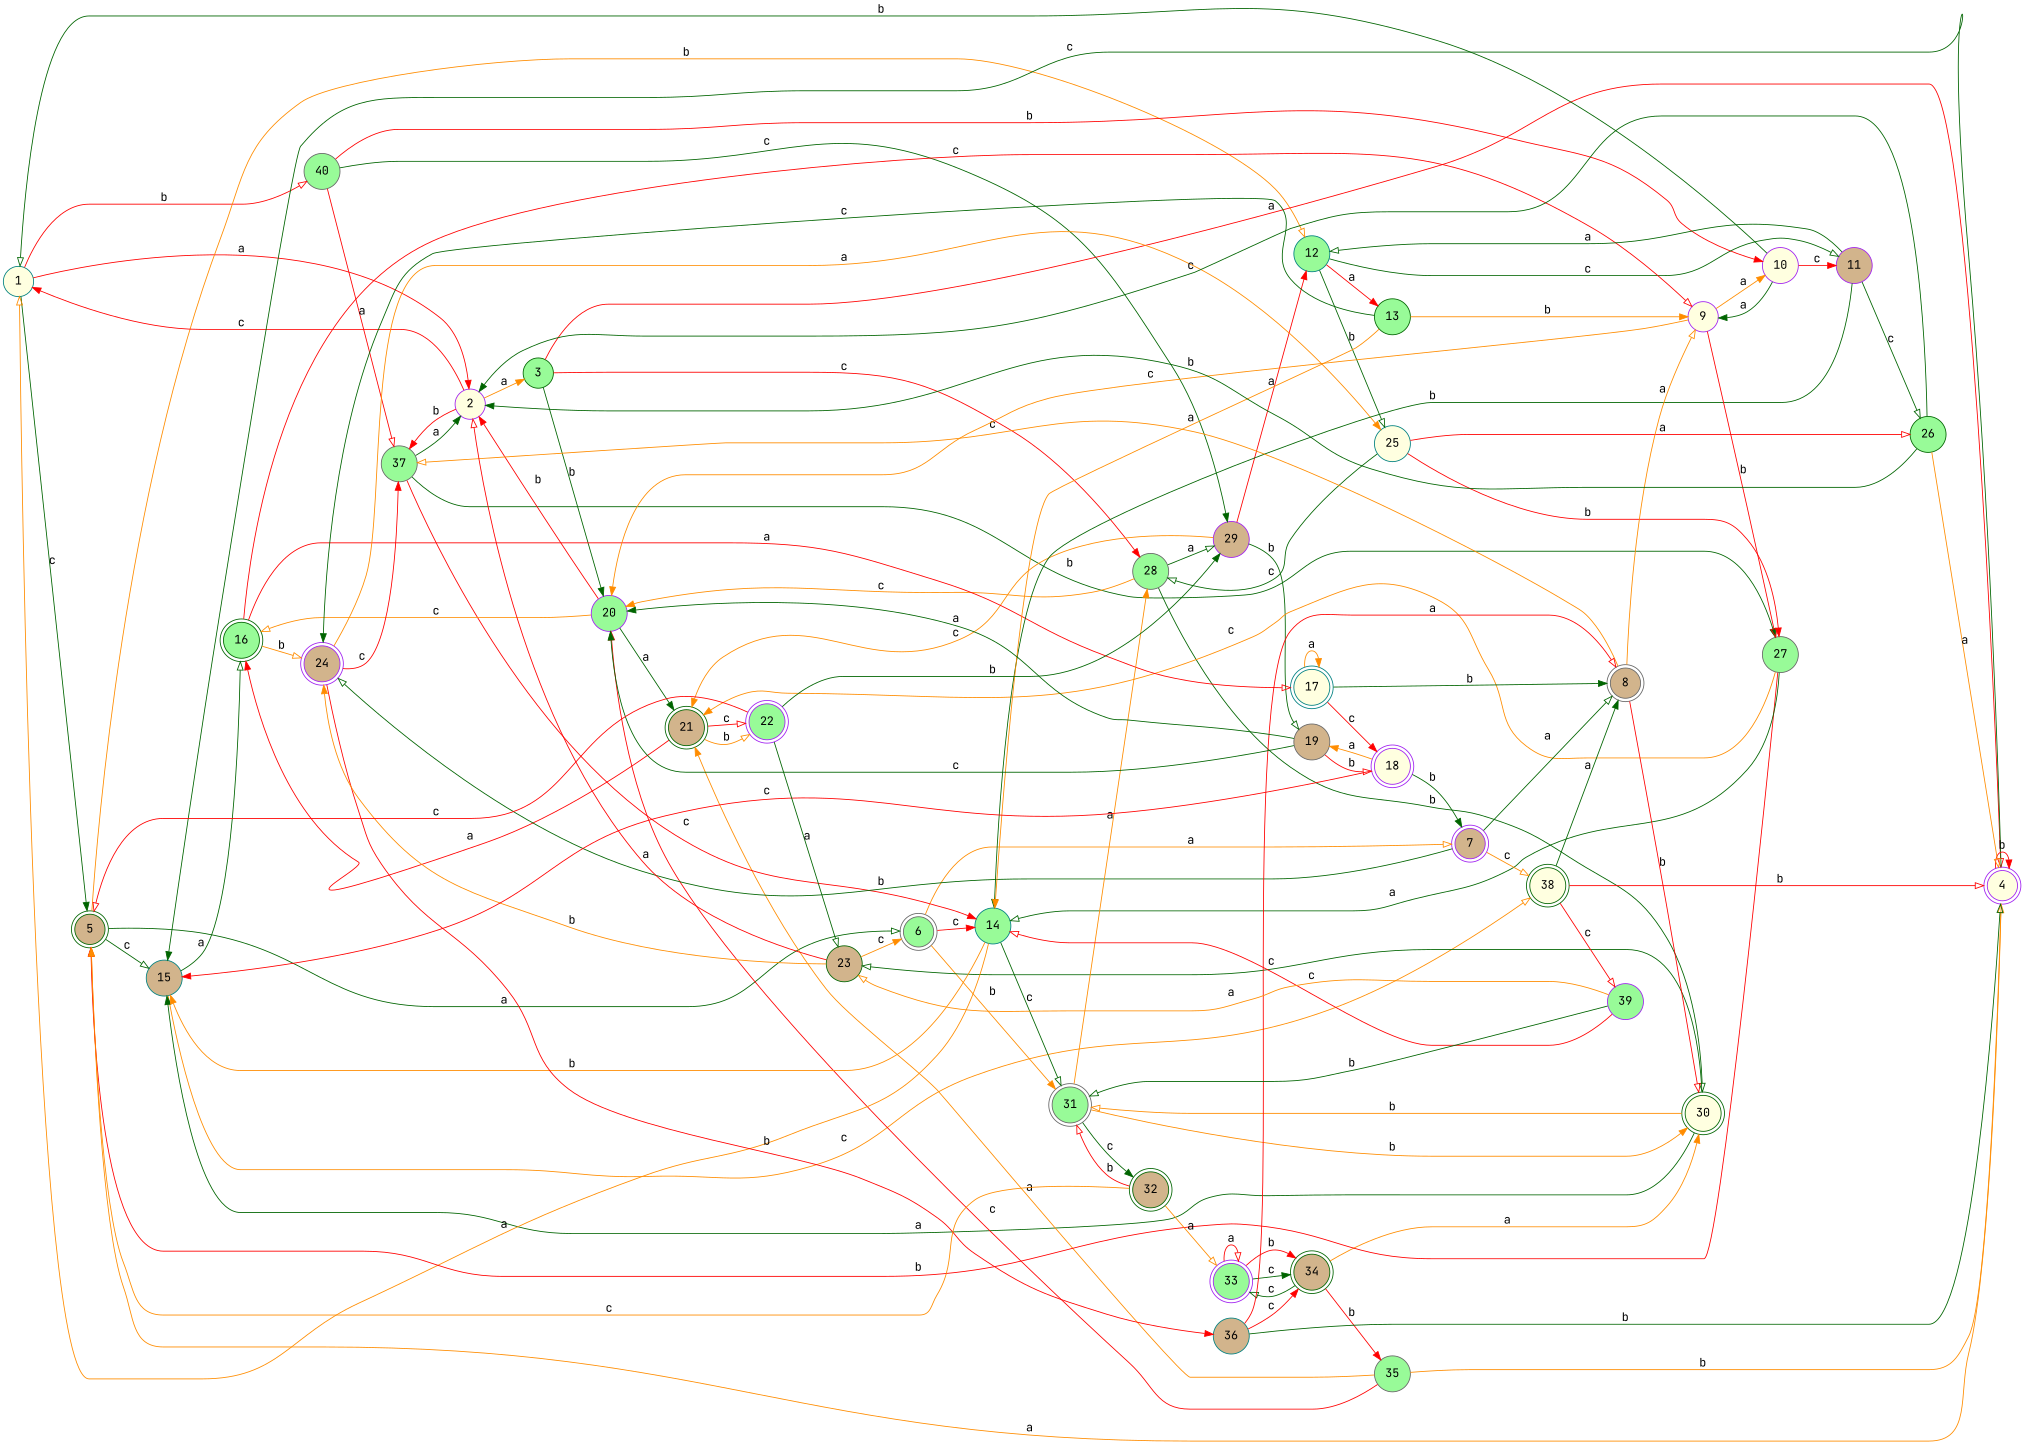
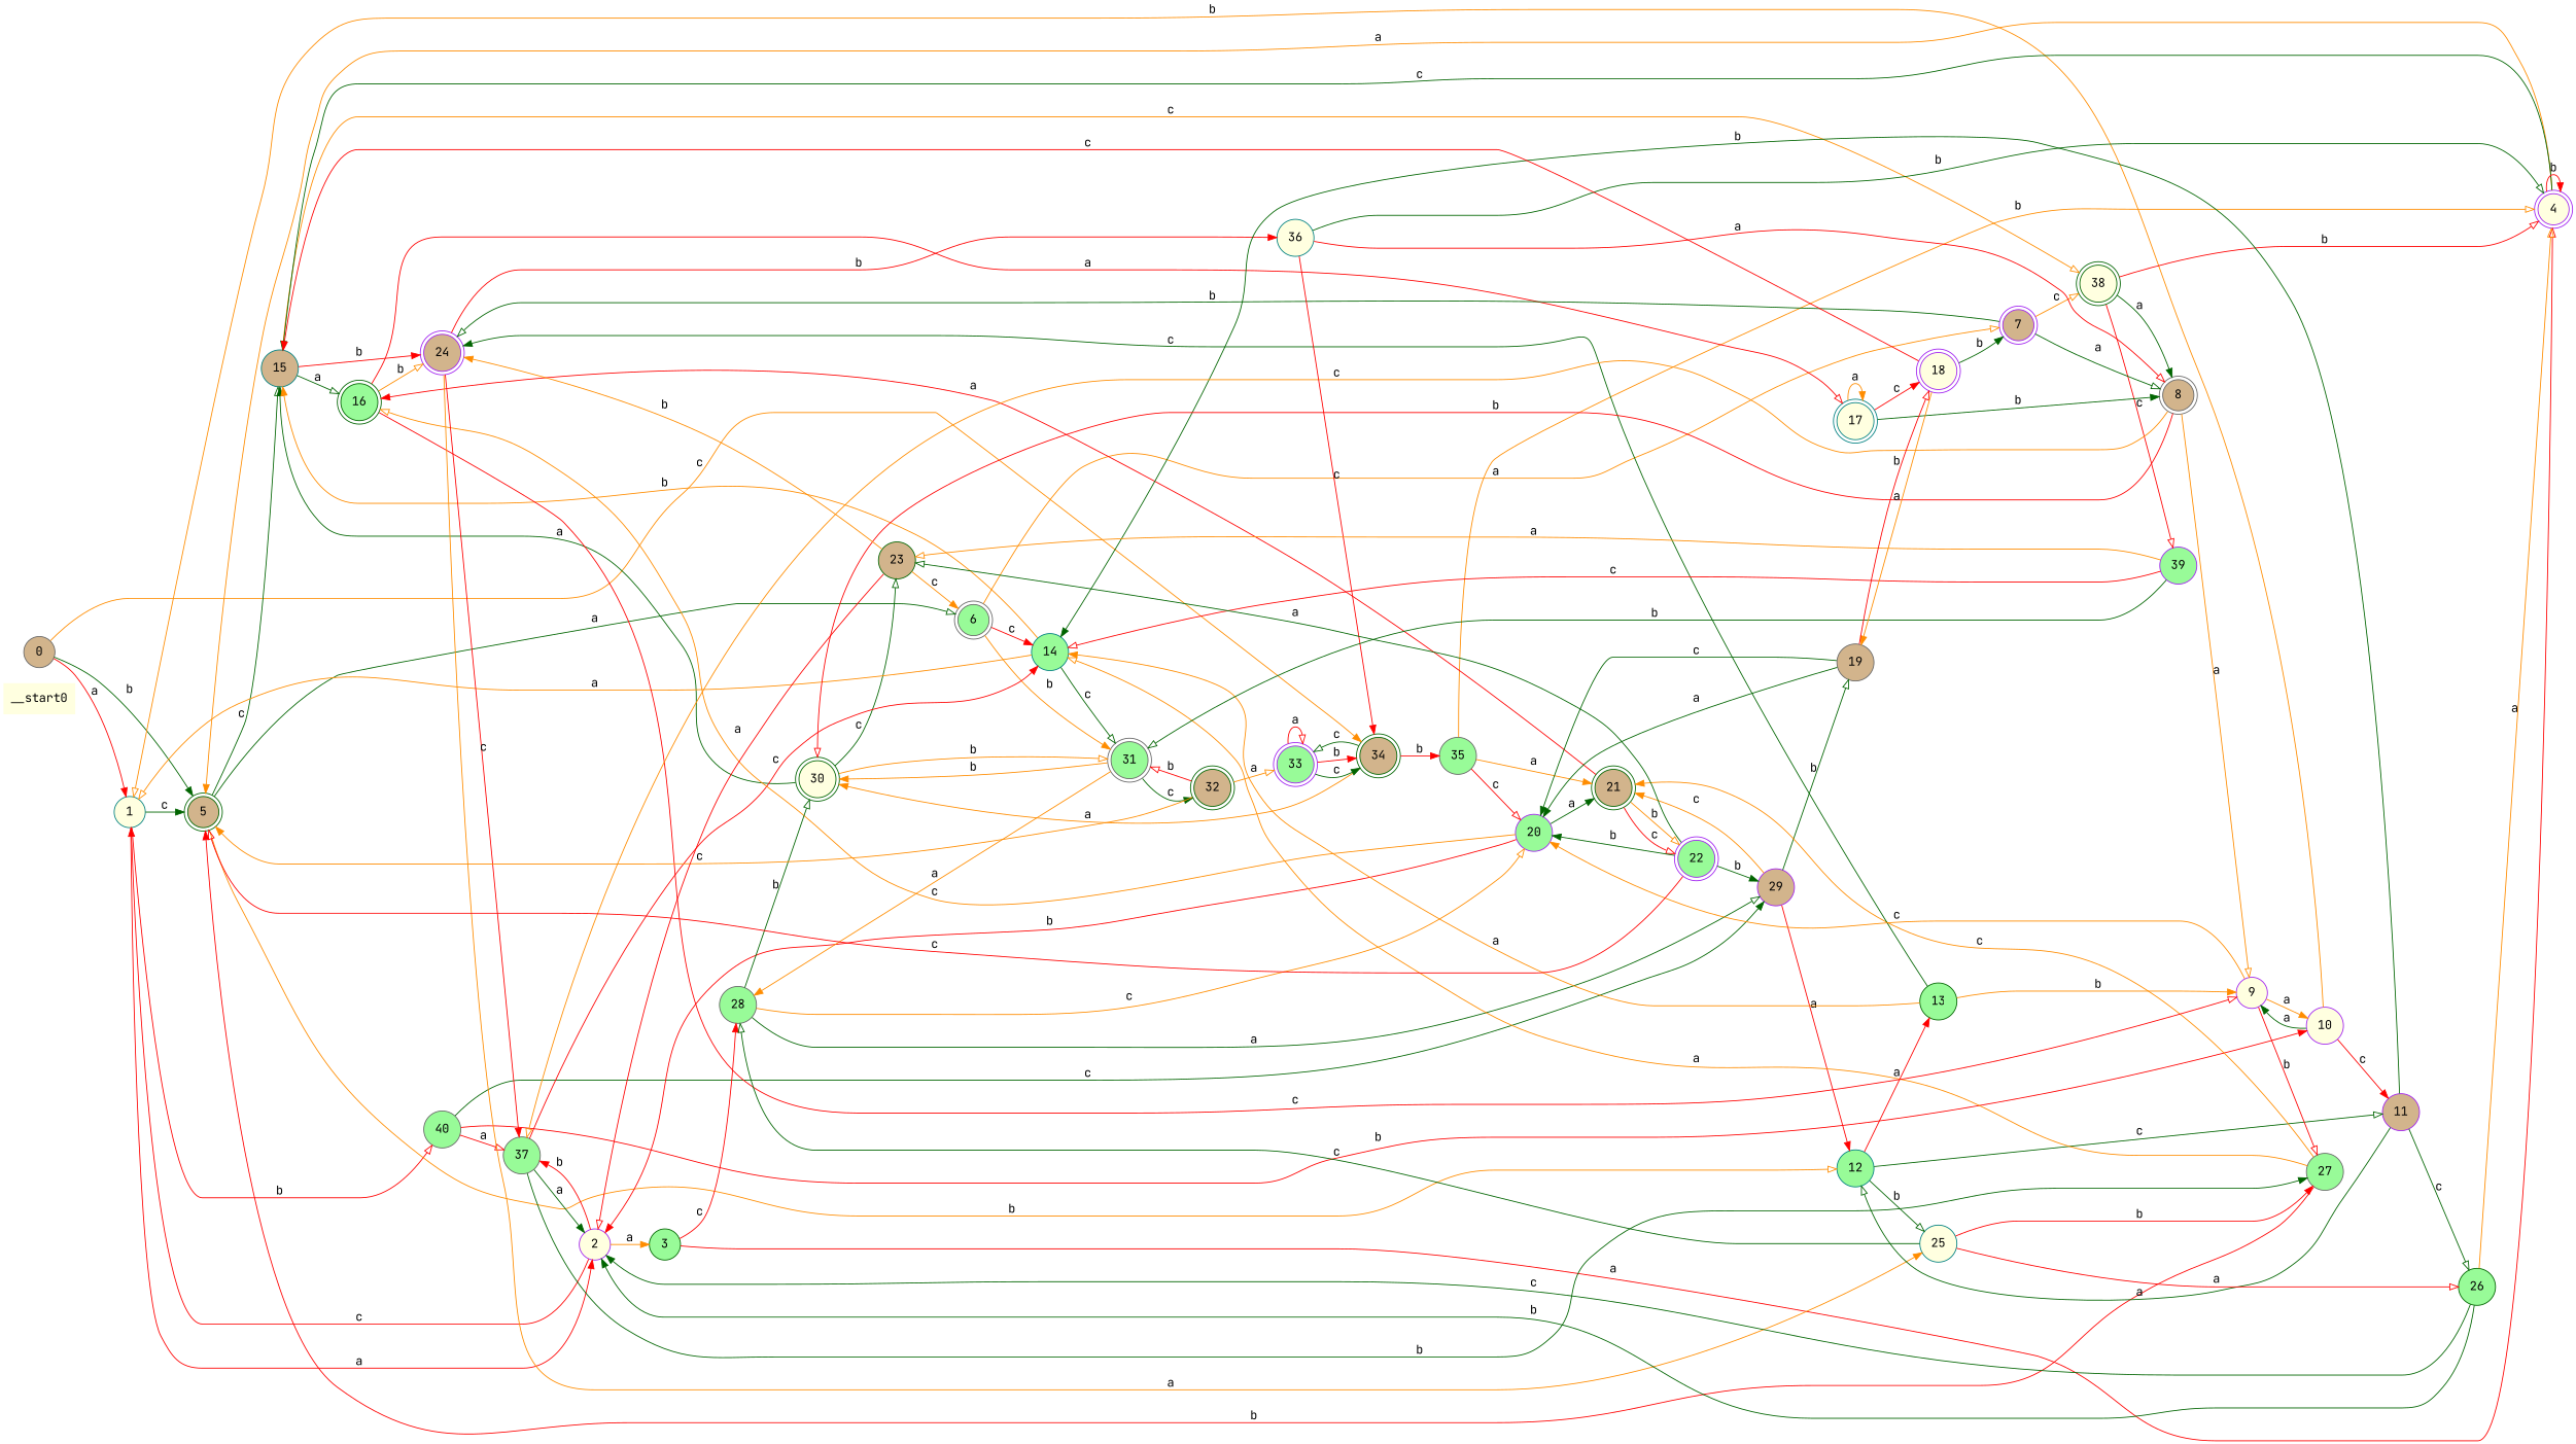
  digraph {
    fontname="JetBrains Mono"
    rankdir=LR
    node [color=purple fillcolor=palegreen fontname="JetBrains Mono" shape=circle style=filled]
    edge [arrowhead=normal color=red fontname="JetBrains Mono"]
+   __start0 [fillcolor=lightyellow shape=none]
+   n2 [color=gray40 fillcolor=tan label=0]
    n3 [color=teal fillcolor=lightyellow label=1]
    n4 [color=darkgreen fillcolor=tan label=5 shape=doublecircle style="rounded,filled"]
    n5 [color=darkgreen fillcolor=tan label=34 shape=doublecircle style="rounded,filled"]
    n6 [fillcolor=lightyellow label=2]
    n7 [color=gray40 label=40]
    n8 [color=teal fillcolor=tan label=15]
    n9 [color=gray40 label=6 shape=doublecircle style="rounded,filled"]
    n10 [color=teal label=12]
    n11 [color=darkgreen fillcolor=lightyellow label=30 shape=doublecircle style="rounded,filled"]
    n12 [label=33 shape=doublecircle style="rounded,filled"]
    n13 [color=gray40 label=35]
    n14 [color=darkgreen label=3]
    n15 [color=gray40 label=37]
    n16 [fillcolor=lightyellow label=10]
    n17 [fillcolor=tan label=29]
    n18 [fillcolor=lightyellow label=4 shape=doublecircle style="rounded,filled"]
    n19 [label=20]
    n20 [color=gray40 label=28]
    n21 [color=teal label=14]
    n22 [color=gray40 label=27]
    n23 [color=darkgreen label=16 shape=doublecircle style="rounded,filled"]
    n24 [color=darkgreen fillcolor=tan label=21 shape=doublecircle style="rounded,filled"]
    n25 [fillcolor=tan label=24 shape=doublecircle style="rounded,filled"]
    n26 [color=darkgreen fillcolor=lightyellow label=38 shape=doublecircle style="rounded,filled"]
    n27 [fillcolor=tan label=7 shape=doublecircle style="rounded,filled"]
    n28 [color=gray40 label=31 shape=doublecircle style="rounded,filled"]
    n29 [fillcolor=tan label=11]
    n30 [color=darkgreen label=13]
    n31 [color=teal fillcolor=lightyellow label=25]
    n32 [color=gray40 fillcolor=tan label=8 shape=doublecircle style="rounded,filled"]
    n33 [color=darkgreen fillcolor=tan label=32 shape=doublecircle style="rounded,filled"]
    n34 [fillcolor=lightyellow label=9]
-   n35 [color=teal fillcolor=tan label=36]
+   n35 [color=teal fillcolor=lightyellow label=36]
    n36 [label=39]
    n37 [color=darkgreen fillcolor=tan label=23]
    n38 [color=darkgreen label=26]
    n39 [color=teal fillcolor=lightyellow label=17 shape=doublecircle style="rounded,filled"]
    n40 [fillcolor=lightyellow label=18 shape=doublecircle style="rounded,filled"]
    n41 [color=gray40 fillcolor=tan label=19]
    n42 [label=22 shape=doublecircle style="rounded,filled"]
+   n2 -> n3 [label=a]
+   n2 -> n4 [color=darkgreen label=b]
+   n2 -> n5 [color=darkorange label=c]
    n3 -> n4 [color=darkgreen label=c]
    n3 -> n6 [label=a]
    n3 -> n7 [arrowhead=onormal label=b]
    n4 -> n8 [arrowhead=onormal color=darkgreen label=c]
    n4 -> n9 [arrowhead=onormal color=darkgreen label=a]
    n4 -> n10 [arrowhead=onormal color=darkorange label=b]
    n5 -> n11 [color=darkorange label=a]
    n5 -> n12 [arrowhead=onormal color=darkgreen label=c]
    n5 -> n13 [label=b]
    n6 -> n3 [label=c]
    n6 -> n14 [color=darkorange label=a]
    n6 -> n15 [label=b]
    n7 -> n15 [arrowhead=onormal label=a]
    n7 -> n16 [label=b]
    n7 -> n17 [color=darkgreen label=c]
    n8 -> n23 [arrowhead=onormal color=darkgreen label=a]
+   n8 -> n25 [label=b]
    n8 -> n26 [arrowhead=onormal color=darkorange label=c]
    n9 -> n21 [label=c]
    n9 -> n27 [arrowhead=onormal color=darkorange label=a]
    n9 -> n28 [color=darkorange label=b]
    n10 -> n29 [arrowhead=onormal color=darkgreen label=c]
    n10 -> n30 [label=a]
    n10 -> n31 [arrowhead=onormal color=darkgreen label=b]
    n11 -> n8 [color=darkgreen label=a]
    n11 -> n28 [arrowhead=onormal color=darkorange label=b]
    n11 -> n37 [arrowhead=onormal color=darkgreen label=c]
    n12 -> n5 [label=b]
    n12 -> n5 [color=darkgreen label=c]
    n12 -> n12 [arrowhead=onormal label=a]
    n13 -> n18 [arrowhead=onormal color=darkorange label=b]
    n13 -> n19 [arrowhead=onormal label=c]
    n13 -> n24 [color=darkorange label=a]
    n14 -> n18 [arrowhead=onormal label=a]
-   n14 -> n19 [color=darkgreen label=b]
+   n42 -> n19 [color=darkgreen label=b]
    n14 -> n20 [label=c]
    n15 -> n6 [color=darkgreen label=a]
    n15 -> n21 [label=c]
    n15 -> n22 [color=darkgreen label=b]
-   n16 -> n3 [arrowhead=onormal color=darkgreen label=b]
+   n16 -> n3 [arrowhead=onormal color=darkorange label=b]
    n16 -> n29 [label=c]
    n16 -> n34 [color=darkgreen label=a]
    n17 -> n10 [label=a]
    n17 -> n24 [color=darkorange label=c]
    n17 -> n41 [arrowhead=onormal color=darkgreen label=b]
    n18 -> n4 [color=darkorange label=a]
    n18 -> n8 [color=darkgreen label=c]
    n18 -> n18 [label=b]
    n19 -> n6 [label=b]
    n19 -> n23 [arrowhead=onormal color=darkorange label=c]
    n19 -> n24 [color=darkgreen label=a]
    n20 -> n11 [arrowhead=onormal color=darkgreen label=b]
    n20 -> n17 [arrowhead=onormal color=darkgreen label=a]
-   n20 -> n19 [color=darkorange label=c]
+   n20 -> n19 [arrowhead=onormal color=darkorange label=c]
    n21 -> n3 [arrowhead=onormal color=darkorange label=a]
    n21 -> n8 [color=darkorange label=b]
    n21 -> n28 [arrowhead=onormal color=darkgreen label=c]
    n22 -> n4 [label=b]
-   n22 -> n21 [arrowhead=onormal color=darkgreen label=a]
+   n22 -> n21 [arrowhead=onormal color=darkorange label=a]
    n22 -> n24 [color=darkorange label=c]
    n23 -> n25 [arrowhead=onormal color=darkorange label=b]
    n23 -> n34 [arrowhead=onormal label=c]
    n23 -> n39 [arrowhead=onormal label=a]
    n24 -> n23 [label=a]
    n24 -> n42 [arrowhead=onormal color=darkorange label=b]
    n24 -> n42 [arrowhead=onormal label=c]
    n25 -> n15 [label=c]
    n25 -> n31 [color=darkorange label=a]
    n25 -> n35 [label=b]
    n26 -> n18 [arrowhead=onormal label=b]
    n26 -> n32 [color=darkgreen label=a]
    n26 -> n36 [arrowhead=onormal label=c]
    n27 -> n25 [arrowhead=onormal color=darkgreen label=b]
    n27 -> n26 [arrowhead=onormal color=darkorange label=c]
    n27 -> n32 [arrowhead=onormal color=darkgreen label=a]
    n28 -> n11 [color=darkorange label=b]
    n28 -> n20 [color=darkorange label=a]
    n28 -> n33 [color=darkgreen label=c]
    n29 -> n10 [arrowhead=onormal color=darkgreen label=a]
    n29 -> n21 [color=darkgreen label=b]
    n29 -> n38 [arrowhead=onormal color=darkgreen label=c]
    n30 -> n21 [color=darkorange label=a]
    n30 -> n25 [color=darkgreen label=c]
    n30 -> n34 [color=darkorange label=b]
    n31 -> n20 [arrowhead=onormal color=darkgreen label=c]
    n31 -> n22 [label=b]
    n31 -> n38 [arrowhead=onormal label=a]
    n32 -> n11 [arrowhead=onormal label=b]
    n32 -> n15 [arrowhead=onormal color=darkorange label=c]
    n32 -> n34 [arrowhead=onormal color=darkorange label=a]
    n33 -> n4 [color=darkorange label=c]
    n33 -> n12 [arrowhead=onormal color=darkorange label=a]
    n33 -> n28 [arrowhead=onormal label=b]
    n34 -> n16 [color=darkorange label=a]
    n34 -> n19 [color=darkorange label=c]
    n34 -> n22 [arrowhead=onormal label=b]
    n35 -> n5 [label=c]
    n35 -> n18 [arrowhead=onormal color=darkgreen label=b]
    n35 -> n32 [arrowhead=onormal label=a]
    n36 -> n21 [arrowhead=onormal label=c]
    n36 -> n28 [arrowhead=onormal color=darkgreen label=b]
    n36 -> n37 [arrowhead=onormal color=darkorange label=a]
    n37 -> n6 [arrowhead=onormal label=a]
    n37 -> n9 [color=darkorange label=c]
    n37 -> n25 [color=darkorange label=b]
    n38 -> n6 [color=darkgreen label=b]
    n38 -> n6 [color=darkgreen label=c]
    n38 -> n18 [arrowhead=onormal color=darkorange label=a]
    n39 -> n32 [color=darkgreen label=b]
    n39 -> n39 [color=darkorange label=a]
    n39 -> n40 [label=c]
    n40 -> n8 [label=c]
    n40 -> n27 [color=darkgreen label=b]
    n40 -> n41 [color=darkorange label=a]
    n41 -> n19 [color=darkgreen label=a]
    n41 -> n19 [color=darkgreen label=c]
    n41 -> n40 [arrowhead=onormal label=b]
    n42 -> n4 [arrowhead=onormal label=c]
    n42 -> n17 [color=darkgreen label=b]
    n42 -> n37 [arrowhead=onormal color=darkgreen label=a]
  }
